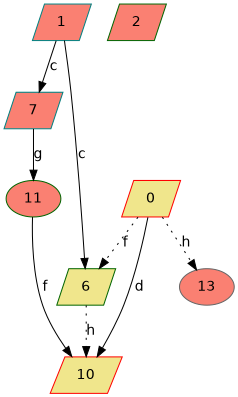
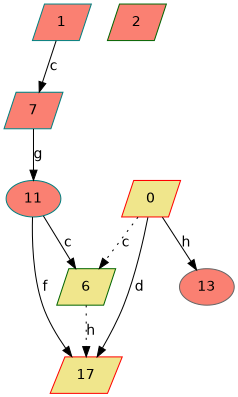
  strict digraph {
    fontname="DejaVu Sans"
    node [color=darkgreen fillcolor=salmon fontname="DejaVu Sans" shape=parallelogram style=filled]
    edge [fontname="DejaVu Sans" style=solid]
    1 [color=teal]
    6 [fillcolor=khaki]
    7 [color=teal]
-   10 [color=red fillcolor=khaki]
-   11 [shape=ellipse]
+   10 [color=red fillcolor=khaki label=17]
+   11 [color=teal shape=ellipse]
    2
    13 [color=gray40 shape=ellipse]
    0 [color=red fillcolor=khaki]
-   1 -> 6 [label=c]
+   11 -> 6 [label=c]
    1 -> 7 [label=c]
    6 -> 10 [label=h style=dotted]
    7 -> 11 [label=g]
    11 -> 10 [label=f]
-   0 -> 6 [label=f style=dotted]
+   0 -> 6 [label=c style=dotted]
    0 -> 10 [label=d]
-   0 -> 13 [label=h style=dotted]
+   0 -> 13 [label=h]
  }
